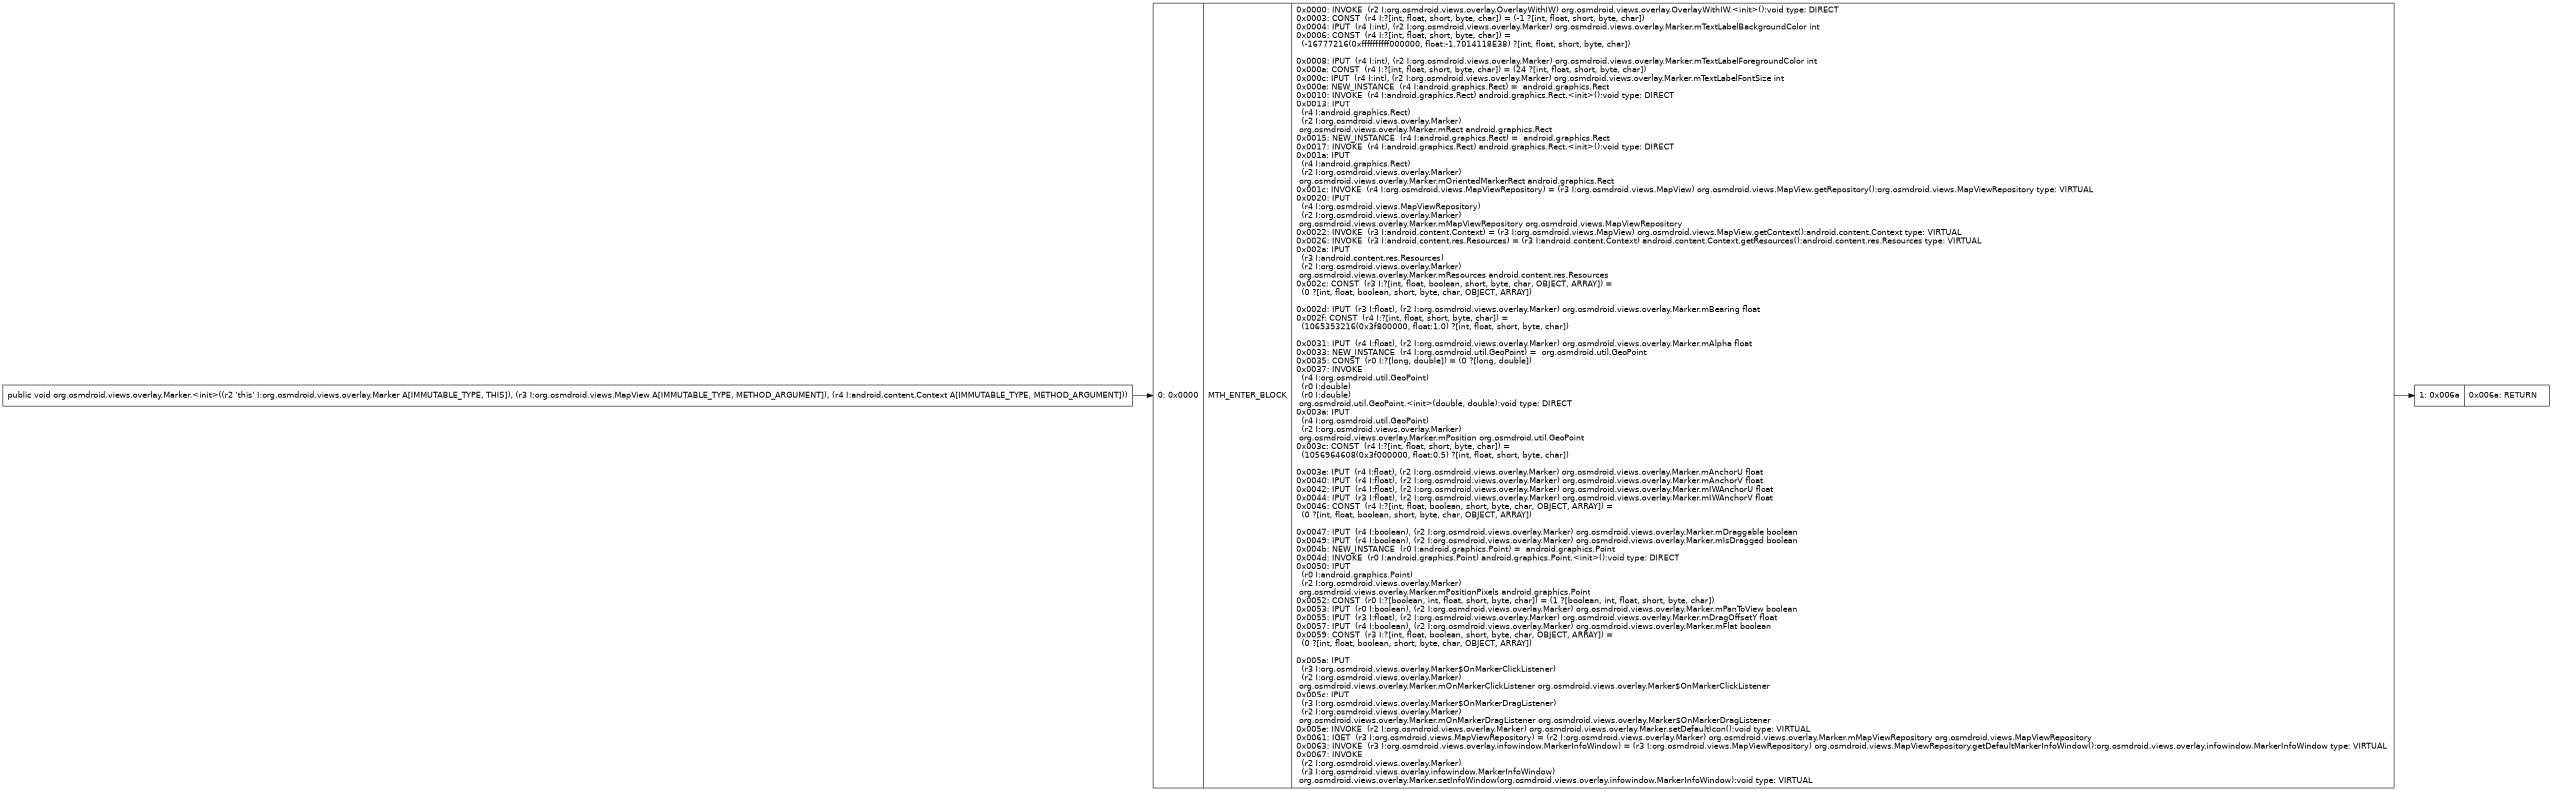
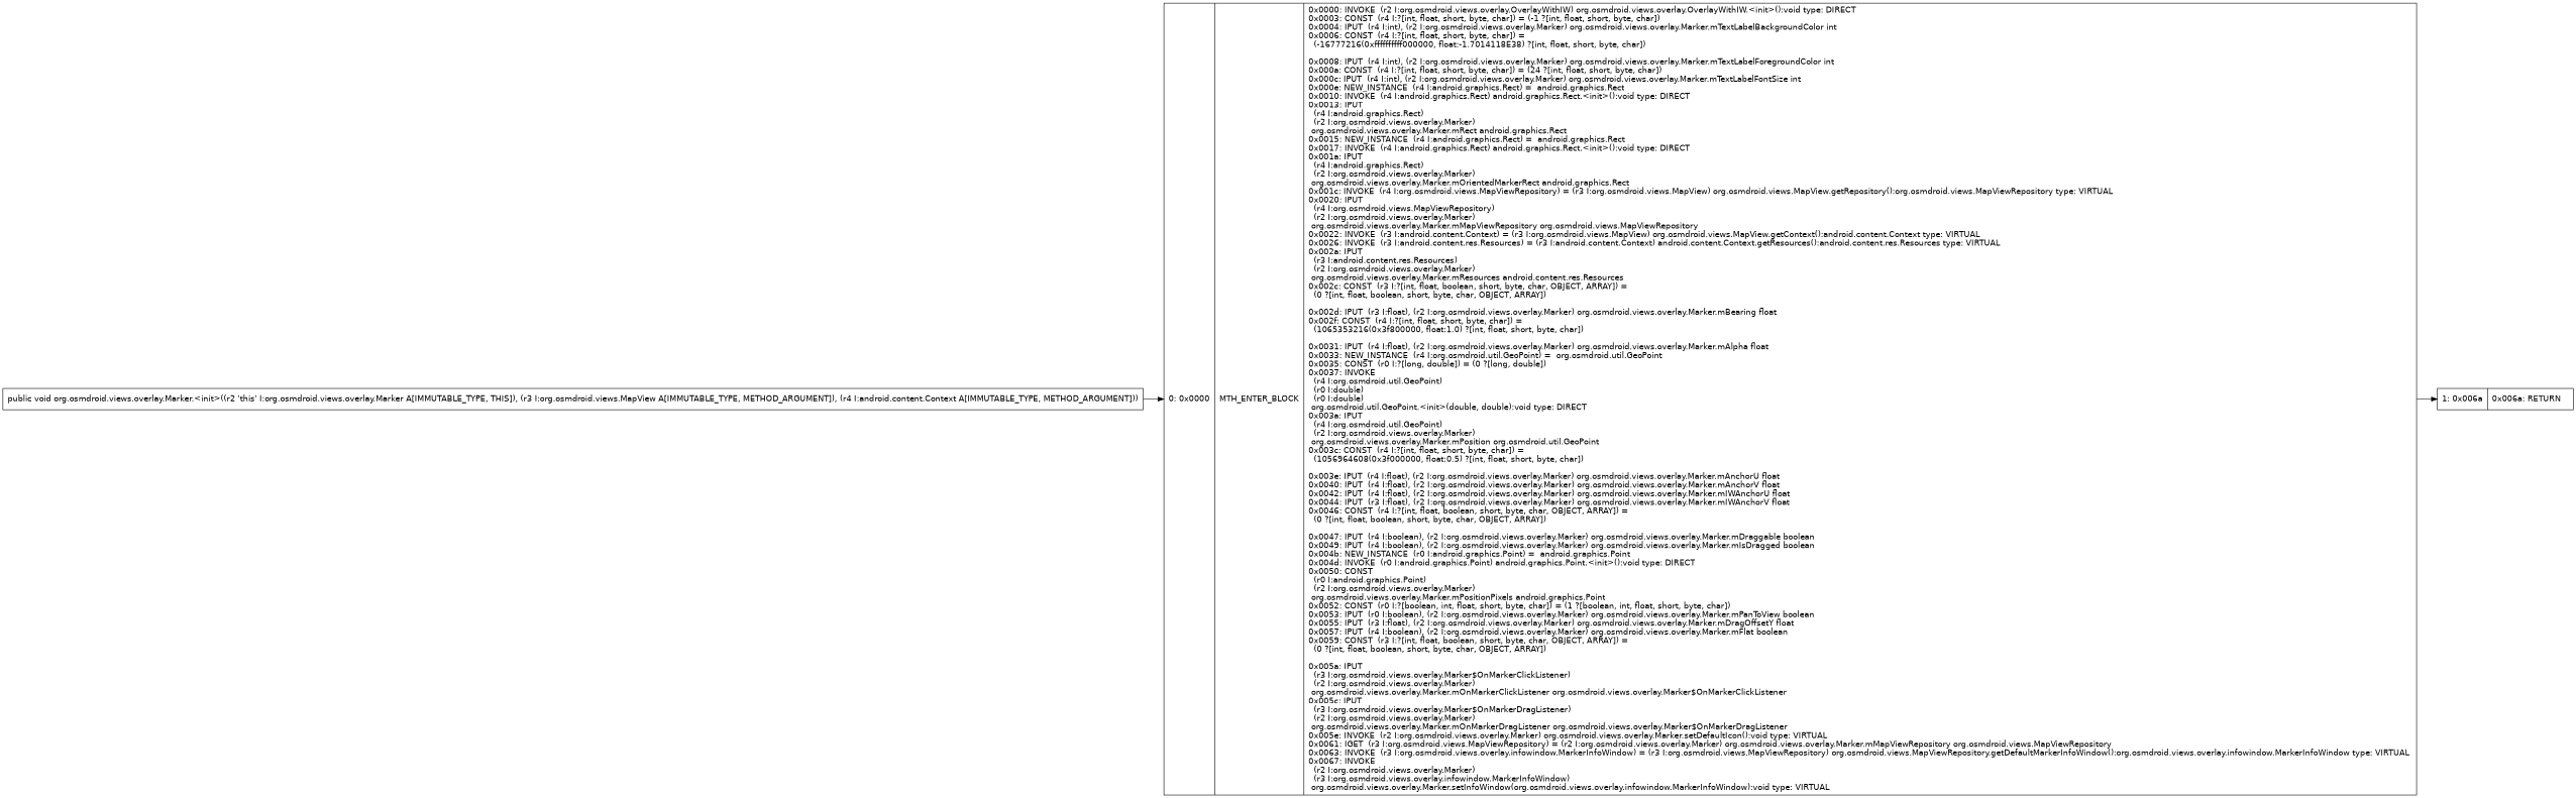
  digraph {
    rankdir=LR
    fontname="DejaVu Sans"
    node [shape=record fontname="DejaVu Sans"]
    edge [fontname="DejaVu Sans"]
-   n1 [label="{0\:\ 0x0000|MTH_ENTER_BLOCK\l|0x0000: INVOKE  (r2 I:org.osmdroid.views.overlay.OverlayWithIW) org.osmdroid.views.overlay.OverlayWithIW.\<init\>():void type: DIRECT \l0x0003: CONST  (r4 I:?[int, float, short, byte, char]) = (\-1 ?[int, float, short, byte, char]) \l0x0004: IPUT  (r4 I:int), (r2 I:org.osmdroid.views.overlay.Marker) org.osmdroid.views.overlay.Marker.mTextLabelBackgroundColor int \l0x0006: CONST  (r4 I:?[int, float, short, byte, char]) = \l  (\-16777216(0xffffffffff000000, float:\-1.7014118E38) ?[int, float, short, byte, char])\l \l0x0008: IPUT  (r4 I:int), (r2 I:org.osmdroid.views.overlay.Marker) org.osmdroid.views.overlay.Marker.mTextLabelForegroundColor int \l0x000a: CONST  (r4 I:?[int, float, short, byte, char]) = (24 ?[int, float, short, byte, char]) \l0x000c: IPUT  (r4 I:int), (r2 I:org.osmdroid.views.overlay.Marker) org.osmdroid.views.overlay.Marker.mTextLabelFontSize int \l0x000e: NEW_INSTANCE  (r4 I:android.graphics.Rect) =  android.graphics.Rect \l0x0010: INVOKE  (r4 I:android.graphics.Rect) android.graphics.Rect.\<init\>():void type: DIRECT \l0x0013: IPUT  \l  (r4 I:android.graphics.Rect)\l  (r2 I:org.osmdroid.views.overlay.Marker)\l org.osmdroid.views.overlay.Marker.mRect android.graphics.Rect \l0x0015: NEW_INSTANCE  (r4 I:android.graphics.Rect) =  android.graphics.Rect \l0x0017: INVOKE  (r4 I:android.graphics.Rect) android.graphics.Rect.\<init\>():void type: DIRECT \l0x001a: IPUT  \l  (r4 I:android.graphics.Rect)\l  (r2 I:org.osmdroid.views.overlay.Marker)\l org.osmdroid.views.overlay.Marker.mOrientedMarkerRect android.graphics.Rect \l0x001c: INVOKE  (r4 I:org.osmdroid.views.MapViewRepository) = (r3 I:org.osmdroid.views.MapView) org.osmdroid.views.MapView.getRepository():org.osmdroid.views.MapViewRepository type: VIRTUAL \l0x0020: IPUT  \l  (r4 I:org.osmdroid.views.MapViewRepository)\l  (r2 I:org.osmdroid.views.overlay.Marker)\l org.osmdroid.views.overlay.Marker.mMapViewRepository org.osmdroid.views.MapViewRepository \l0x0022: INVOKE  (r3 I:android.content.Context) = (r3 I:org.osmdroid.views.MapView) org.osmdroid.views.MapView.getContext():android.content.Context type: VIRTUAL \l0x0026: INVOKE  (r3 I:android.content.res.Resources) = (r3 I:android.content.Context) android.content.Context.getResources():android.content.res.Resources type: VIRTUAL \l0x002a: IPUT  \l  (r3 I:android.content.res.Resources)\l  (r2 I:org.osmdroid.views.overlay.Marker)\l org.osmdroid.views.overlay.Marker.mResources android.content.res.Resources \l0x002c: CONST  (r3 I:?[int, float, boolean, short, byte, char, OBJECT, ARRAY]) = \l  (0 ?[int, float, boolean, short, byte, char, OBJECT, ARRAY])\l \l0x002d: IPUT  (r3 I:float), (r2 I:org.osmdroid.views.overlay.Marker) org.osmdroid.views.overlay.Marker.mBearing float \l0x002f: CONST  (r4 I:?[int, float, short, byte, char]) = \l  (1065353216(0x3f800000, float:1.0) ?[int, float, short, byte, char])\l \l0x0031: IPUT  (r4 I:float), (r2 I:org.osmdroid.views.overlay.Marker) org.osmdroid.views.overlay.Marker.mAlpha float \l0x0033: NEW_INSTANCE  (r4 I:org.osmdroid.util.GeoPoint) =  org.osmdroid.util.GeoPoint \l0x0035: CONST  (r0 I:?[long, double]) = (0 ?[long, double]) \l0x0037: INVOKE  \l  (r4 I:org.osmdroid.util.GeoPoint)\l  (r0 I:double)\l  (r0 I:double)\l org.osmdroid.util.GeoPoint.\<init\>(double, double):void type: DIRECT \l0x003a: IPUT  \l  (r4 I:org.osmdroid.util.GeoPoint)\l  (r2 I:org.osmdroid.views.overlay.Marker)\l org.osmdroid.views.overlay.Marker.mPosition org.osmdroid.util.GeoPoint \l0x003c: CONST  (r4 I:?[int, float, short, byte, char]) = \l  (1056964608(0x3f000000, float:0.5) ?[int, float, short, byte, char])\l \l0x003e: IPUT  (r4 I:float), (r2 I:org.osmdroid.views.overlay.Marker) org.osmdroid.views.overlay.Marker.mAnchorU float \l0x0040: IPUT  (r4 I:float), (r2 I:org.osmdroid.views.overlay.Marker) org.osmdroid.views.overlay.Marker.mAnchorV float \l0x0042: IPUT  (r4 I:float), (r2 I:org.osmdroid.views.overlay.Marker) org.osmdroid.views.overlay.Marker.mIWAnchorU float \l0x0044: IPUT  (r3 I:float), (r2 I:org.osmdroid.views.overlay.Marker) org.osmdroid.views.overlay.Marker.mIWAnchorV float \l0x0046: CONST  (r4 I:?[int, float, boolean, short, byte, char, OBJECT, ARRAY]) = \l  (0 ?[int, float, boolean, short, byte, char, OBJECT, ARRAY])\l \l0x0047: IPUT  (r4 I:boolean), (r2 I:org.osmdroid.views.overlay.Marker) org.osmdroid.views.overlay.Marker.mDraggable boolean \l0x0049: IPUT  (r4 I:boolean), (r2 I:org.osmdroid.views.overlay.Marker) org.osmdroid.views.overlay.Marker.mIsDragged boolean \l0x004b: NEW_INSTANCE  (r0 I:android.graphics.Point) =  android.graphics.Point \l0x004d: INVOKE  (r0 I:android.graphics.Point) android.graphics.Point.\<init\>():void type: DIRECT \l0x0050: IPUT  \l  (r0 I:android.graphics.Point)\l  (r2 I:org.osmdroid.views.overlay.Marker)\l org.osmdroid.views.overlay.Marker.mPositionPixels android.graphics.Point \l0x0052: CONST  (r0 I:?[boolean, int, float, short, byte, char]) = (1 ?[boolean, int, float, short, byte, char]) \l0x0053: IPUT  (r0 I:boolean), (r2 I:org.osmdroid.views.overlay.Marker) org.osmdroid.views.overlay.Marker.mPanToView boolean \l0x0055: IPUT  (r3 I:float), (r2 I:org.osmdroid.views.overlay.Marker) org.osmdroid.views.overlay.Marker.mDragOffsetY float \l0x0057: IPUT  (r4 I:boolean), (r2 I:org.osmdroid.views.overlay.Marker) org.osmdroid.views.overlay.Marker.mFlat boolean \l0x0059: CONST  (r3 I:?[int, float, boolean, short, byte, char, OBJECT, ARRAY]) = \l  (0 ?[int, float, boolean, short, byte, char, OBJECT, ARRAY])\l \l0x005a: IPUT  \l  (r3 I:org.osmdroid.views.overlay.Marker$OnMarkerClickListener)\l  (r2 I:org.osmdroid.views.overlay.Marker)\l org.osmdroid.views.overlay.Marker.mOnMarkerClickListener org.osmdroid.views.overlay.Marker$OnMarkerClickListener \l0x005c: IPUT  \l  (r3 I:org.osmdroid.views.overlay.Marker$OnMarkerDragListener)\l  (r2 I:org.osmdroid.views.overlay.Marker)\l org.osmdroid.views.overlay.Marker.mOnMarkerDragListener org.osmdroid.views.overlay.Marker$OnMarkerDragListener \l0x005e: INVOKE  (r2 I:org.osmdroid.views.overlay.Marker) org.osmdroid.views.overlay.Marker.setDefaultIcon():void type: VIRTUAL \l0x0061: IGET  (r3 I:org.osmdroid.views.MapViewRepository) = (r2 I:org.osmdroid.views.overlay.Marker) org.osmdroid.views.overlay.Marker.mMapViewRepository org.osmdroid.views.MapViewRepository \l0x0063: INVOKE  (r3 I:org.osmdroid.views.overlay.infowindow.MarkerInfoWindow) = (r3 I:org.osmdroid.views.MapViewRepository) org.osmdroid.views.MapViewRepository.getDefaultMarkerInfoWindow():org.osmdroid.views.overlay.infowindow.MarkerInfoWindow type: VIRTUAL \l0x0067: INVOKE  \l  (r2 I:org.osmdroid.views.overlay.Marker)\l  (r3 I:org.osmdroid.views.overlay.infowindow.MarkerInfoWindow)\l org.osmdroid.views.overlay.Marker.setInfoWindow(org.osmdroid.views.overlay.infowindow.MarkerInfoWindow):void type: VIRTUAL \l}"]
+   n1 [label="{0\:\ 0x0000|MTH_ENTER_BLOCK\l|0x0000: INVOKE  (r2 I:org.osmdroid.views.overlay.OverlayWithIW) org.osmdroid.views.overlay.OverlayWithIW.\<init\>():void type: DIRECT \l0x0003: CONST  (r4 I:?[int, float, short, byte, char]) = (\-1 ?[int, float, short, byte, char]) \l0x0004: IPUT  (r4 I:int), (r2 I:org.osmdroid.views.overlay.Marker) org.osmdroid.views.overlay.Marker.mTextLabelBackgroundColor int \l0x0006: CONST  (r4 I:?[int, float, short, byte, char]) = \l  (\-16777216(0xffffffffff000000, float:\-1.7014118E38) ?[int, float, short, byte, char])\l \l0x0008: IPUT  (r4 I:int), (r2 I:org.osmdroid.views.overlay.Marker) org.osmdroid.views.overlay.Marker.mTextLabelForegroundColor int \l0x000a: CONST  (r4 I:?[int, float, short, byte, char]) = (24 ?[int, float, short, byte, char]) \l0x000c: IPUT  (r4 I:int), (r2 I:org.osmdroid.views.overlay.Marker) org.osmdroid.views.overlay.Marker.mTextLabelFontSize int \l0x000e: NEW_INSTANCE  (r4 I:android.graphics.Rect) =  android.graphics.Rect \l0x0010: INVOKE  (r4 I:android.graphics.Rect) android.graphics.Rect.\<init\>():void type: DIRECT \l0x0013: IPUT  \l  (r4 I:android.graphics.Rect)\l  (r2 I:org.osmdroid.views.overlay.Marker)\l org.osmdroid.views.overlay.Marker.mRect android.graphics.Rect \l0x0015: NEW_INSTANCE  (r4 I:android.graphics.Rect) =  android.graphics.Rect \l0x0017: INVOKE  (r4 I:android.graphics.Rect) android.graphics.Rect.\<init\>():void type: DIRECT \l0x001a: IPUT  \l  (r4 I:android.graphics.Rect)\l  (r2 I:org.osmdroid.views.overlay.Marker)\l org.osmdroid.views.overlay.Marker.mOrientedMarkerRect android.graphics.Rect \l0x001c: INVOKE  (r4 I:org.osmdroid.views.MapViewRepository) = (r3 I:org.osmdroid.views.MapView) org.osmdroid.views.MapView.getRepository():org.osmdroid.views.MapViewRepository type: VIRTUAL \l0x0020: IPUT  \l  (r4 I:org.osmdroid.views.MapViewRepository)\l  (r2 I:org.osmdroid.views.overlay.Marker)\l org.osmdroid.views.overlay.Marker.mMapViewRepository org.osmdroid.views.MapViewRepository \l0x0022: INVOKE  (r3 I:android.content.Context) = (r3 I:org.osmdroid.views.MapView) org.osmdroid.views.MapView.getContext():android.content.Context type: VIRTUAL \l0x0026: INVOKE  (r3 I:android.content.res.Resources) = (r3 I:android.content.Context) android.content.Context.getResources():android.content.res.Resources type: VIRTUAL \l0x002a: IPUT  \l  (r3 I:android.content.res.Resources)\l  (r2 I:org.osmdroid.views.overlay.Marker)\l org.osmdroid.views.overlay.Marker.mResources android.content.res.Resources \l0x002c: CONST  (r3 I:?[int, float, boolean, short, byte, char, OBJECT, ARRAY]) = \l  (0 ?[int, float, boolean, short, byte, char, OBJECT, ARRAY])\l \l0x002d: IPUT  (r3 I:float), (r2 I:org.osmdroid.views.overlay.Marker) org.osmdroid.views.overlay.Marker.mBearing float \l0x002f: CONST  (r4 I:?[int, float, short, byte, char]) = \l  (1065353216(0x3f800000, float:1.0) ?[int, float, short, byte, char])\l \l0x0031: IPUT  (r4 I:float), (r2 I:org.osmdroid.views.overlay.Marker) org.osmdroid.views.overlay.Marker.mAlpha float \l0x0033: NEW_INSTANCE  (r4 I:org.osmdroid.util.GeoPoint) =  org.osmdroid.util.GeoPoint \l0x0035: CONST  (r0 I:?[long, double]) = (0 ?[long, double]) \l0x0037: INVOKE  \l  (r4 I:org.osmdroid.util.GeoPoint)\l  (r0 I:double)\l  (r0 I:double)\l org.osmdroid.util.GeoPoint.\<init\>(double, double):void type: DIRECT \l0x003a: IPUT  \l  (r4 I:org.osmdroid.util.GeoPoint)\l  (r2 I:org.osmdroid.views.overlay.Marker)\l org.osmdroid.views.overlay.Marker.mPosition org.osmdroid.util.GeoPoint \l0x003c: CONST  (r4 I:?[int, float, short, byte, char]) = \l  (1056964608(0x3f000000, float:0.5) ?[int, float, short, byte, char])\l \l0x003e: IPUT  (r4 I:float), (r2 I:org.osmdroid.views.overlay.Marker) org.osmdroid.views.overlay.Marker.mAnchorU float \l0x0040: IPUT  (r4 I:float), (r2 I:org.osmdroid.views.overlay.Marker) org.osmdroid.views.overlay.Marker.mAnchorV float \l0x0042: IPUT  (r4 I:float), (r2 I:org.osmdroid.views.overlay.Marker) org.osmdroid.views.overlay.Marker.mIWAnchorU float \l0x0044: IPUT  (r3 I:float), (r2 I:org.osmdroid.views.overlay.Marker) org.osmdroid.views.overlay.Marker.mIWAnchorV float \l0x0046: CONST  (r4 I:?[int, float, boolean, short, byte, char, OBJECT, ARRAY]) = \l  (0 ?[int, float, boolean, short, byte, char, OBJECT, ARRAY])\l \l0x0047: IPUT  (r4 I:boolean), (r2 I:org.osmdroid.views.overlay.Marker) org.osmdroid.views.overlay.Marker.mDraggable boolean \l0x0049: IPUT  (r4 I:boolean), (r2 I:org.osmdroid.views.overlay.Marker) org.osmdroid.views.overlay.Marker.mIsDragged boolean \l0x004b: NEW_INSTANCE  (r0 I:android.graphics.Point) =  android.graphics.Point \l0x004d: INVOKE  (r0 I:android.graphics.Point) android.graphics.Point.\<init\>():void type: DIRECT \l0x0050: CONST  \l  (r0 I:android.graphics.Point)\l  (r2 I:org.osmdroid.views.overlay.Marker)\l org.osmdroid.views.overlay.Marker.mPositionPixels android.graphics.Point \l0x0052: CONST  (r0 I:?[boolean, int, float, short, byte, char]) = (1 ?[boolean, int, float, short, byte, char]) \l0x0053: IPUT  (r0 I:boolean), (r2 I:org.osmdroid.views.overlay.Marker) org.osmdroid.views.overlay.Marker.mPanToView boolean \l0x0055: IPUT  (r3 I:float), (r2 I:org.osmdroid.views.overlay.Marker) org.osmdroid.views.overlay.Marker.mDragOffsetY float \l0x0057: IPUT  (r4 I:boolean), (r2 I:org.osmdroid.views.overlay.Marker) org.osmdroid.views.overlay.Marker.mFlat boolean \l0x0059: CONST  (r3 I:?[int, float, boolean, short, byte, char, OBJECT, ARRAY]) = \l  (0 ?[int, float, boolean, short, byte, char, OBJECT, ARRAY])\l \l0x005a: IPUT  \l  (r3 I:org.osmdroid.views.overlay.Marker$OnMarkerClickListener)\l  (r2 I:org.osmdroid.views.overlay.Marker)\l org.osmdroid.views.overlay.Marker.mOnMarkerClickListener org.osmdroid.views.overlay.Marker$OnMarkerClickListener \l0x005c: IPUT  \l  (r3 I:org.osmdroid.views.overlay.Marker$OnMarkerDragListener)\l  (r2 I:org.osmdroid.views.overlay.Marker)\l org.osmdroid.views.overlay.Marker.mOnMarkerDragListener org.osmdroid.views.overlay.Marker$OnMarkerDragListener \l0x005e: INVOKE  (r2 I:org.osmdroid.views.overlay.Marker) org.osmdroid.views.overlay.Marker.setDefaultIcon():void type: VIRTUAL \l0x0061: IGET  (r3 I:org.osmdroid.views.MapViewRepository) = (r2 I:org.osmdroid.views.overlay.Marker) org.osmdroid.views.overlay.Marker.mMapViewRepository org.osmdroid.views.MapViewRepository \l0x0063: INVOKE  (r3 I:org.osmdroid.views.overlay.infowindow.MarkerInfoWindow) = (r3 I:org.osmdroid.views.MapViewRepository) org.osmdroid.views.MapViewRepository.getDefaultMarkerInfoWindow():org.osmdroid.views.overlay.infowindow.MarkerInfoWindow type: VIRTUAL \l0x0067: INVOKE  \l  (r2 I:org.osmdroid.views.overlay.Marker)\l  (r3 I:org.osmdroid.views.overlay.infowindow.MarkerInfoWindow)\l org.osmdroid.views.overlay.Marker.setInfoWindow(org.osmdroid.views.overlay.infowindow.MarkerInfoWindow):void type: VIRTUAL \l}"]
    n2 [label="{1\:\ 0x006a|0x006a: RETURN   \l}"]
    n3 [label="{public void org.osmdroid.views.overlay.Marker.\<init\>((r2 'this' I:org.osmdroid.views.overlay.Marker A[IMMUTABLE_TYPE, THIS]), (r3 I:org.osmdroid.views.MapView A[IMMUTABLE_TYPE, METHOD_ARGUMENT]), (r4 I:android.content.Context A[IMMUTABLE_TYPE, METHOD_ARGUMENT])) }"]
    n1 -> n2
    n3 -> n1
  }
